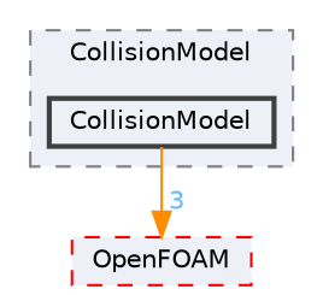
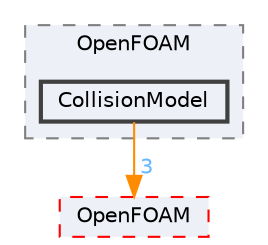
  digraph {
    compound=true
    node [fillcolor="#edf0f7" fontname=Helvetica fontsize=10 shape=box]
    n1 [color=grey25 height=0.2 label=CollisionModel style="filled,bold" width=0.4]
    n2 [color=red height=0.2 label=OpenFOAM style="filled,dashed" width=0.4]
    subgraph cluster_1 {
      bgcolor="#edf0f7"
      fontname=Helvetica
      fontsize=10
-     label=CollisionModel
+     label=OpenFOAM
      pencolor=grey50
      style="filled,dashed"
      n1
    }
    n1 -> n2 [color=darkorange fontcolor=steelblue1 fontname=Helvetica fontsize=10 headlabel=3 labeldistance=1.5 labelfontname=Helvetica labelfontsize=10]
  }
